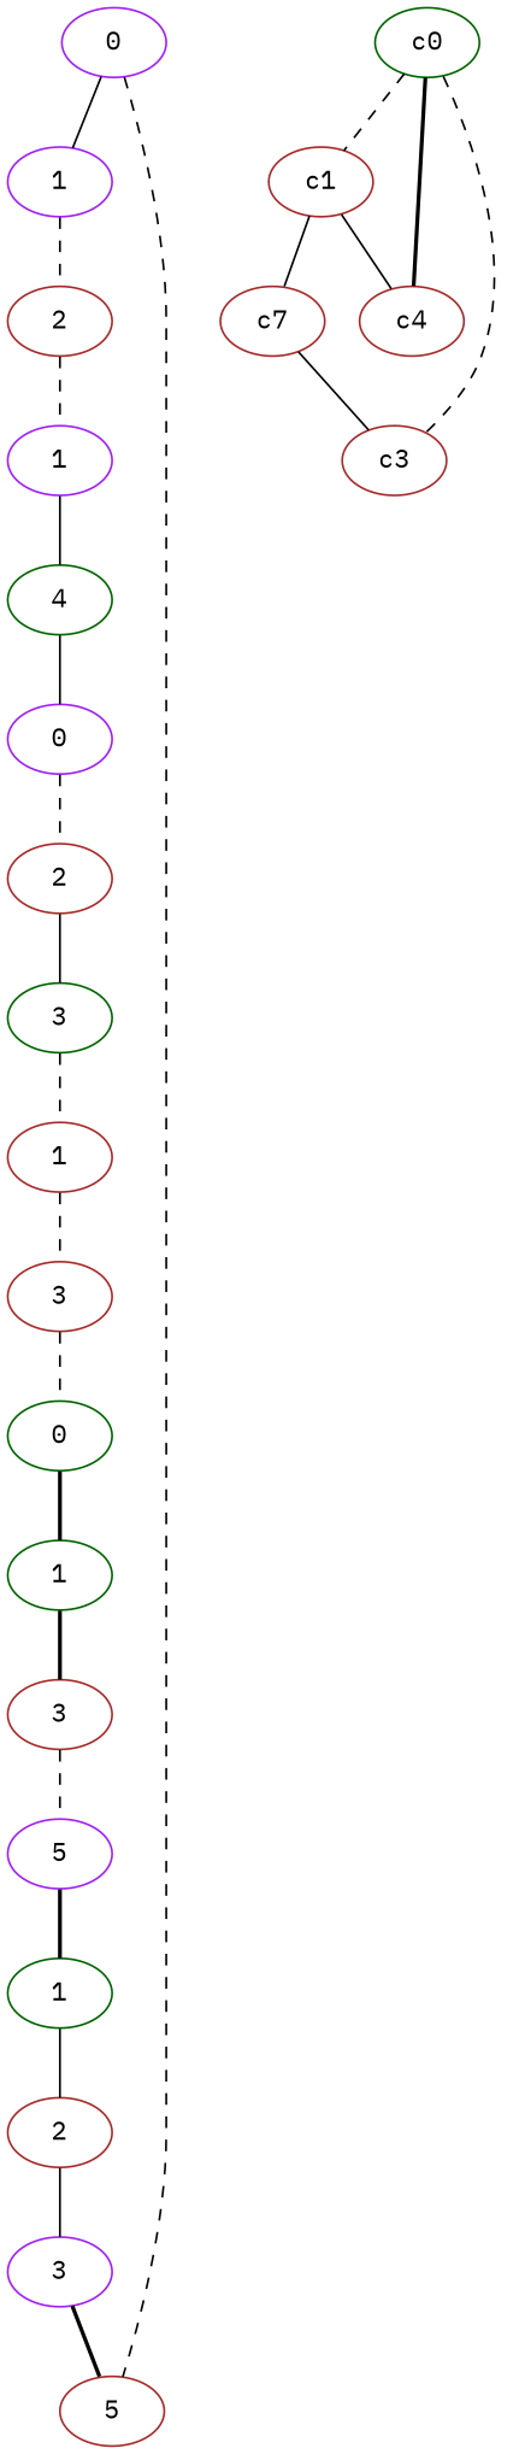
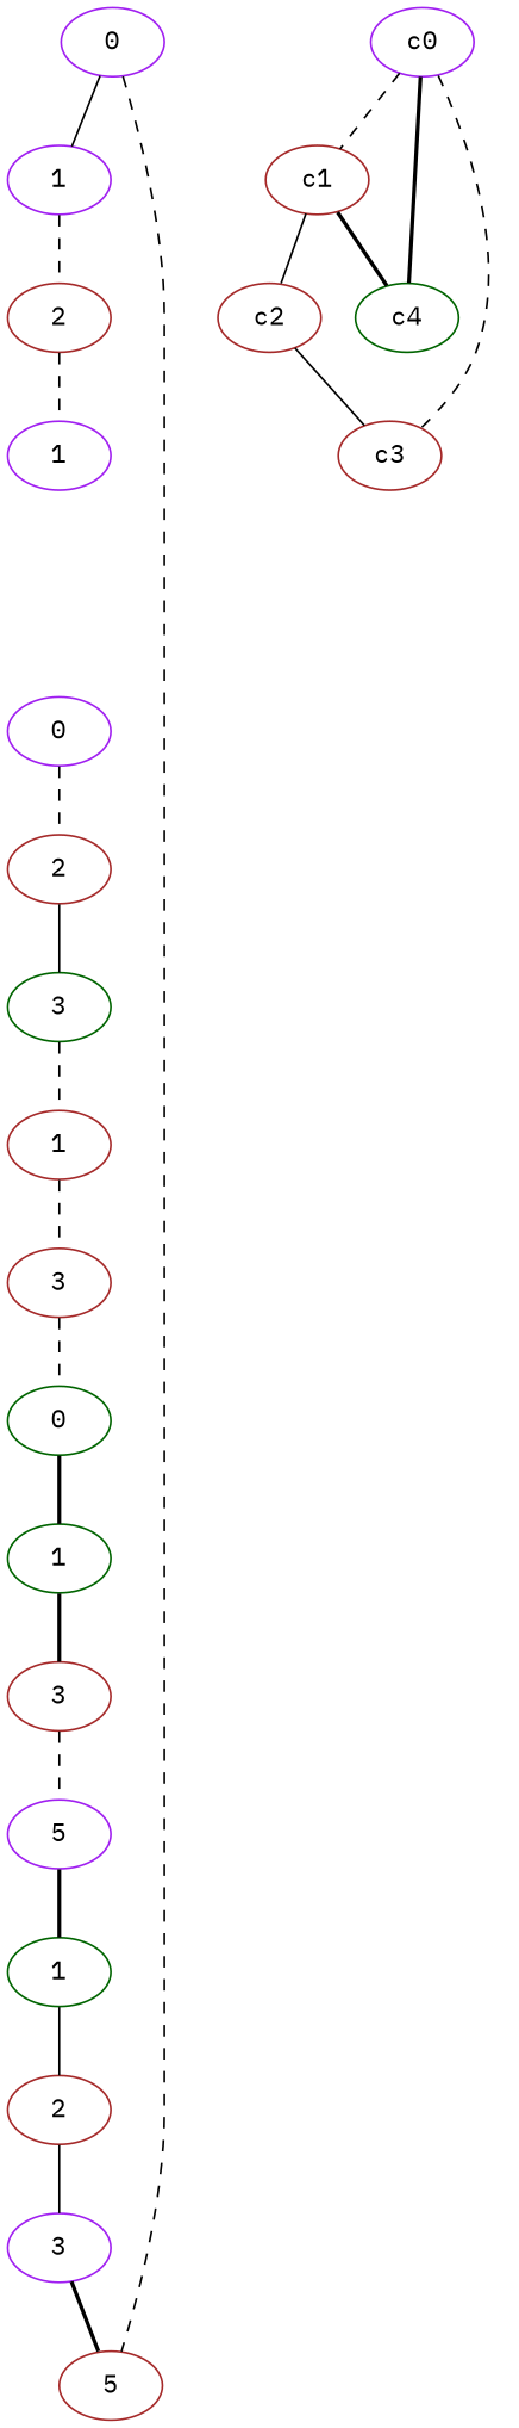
  graph {
    fontname="IBM Plex Mono"
    node [color=brown fontname="IBM Plex Mono"]
    edge [fontname="IBM Plex Mono" style=dashed]
    n1 [color=purple label=0]
    n2 [color=purple label=1]
    n3 [label=5]
    n4 [label=2]
    n5 [color=purple label=1]
-   n6 [color=darkgreen label=4]
    n7 [color=purple label=0]
    n8 [label=2]
    n9 [color=darkgreen label=3]
    n10 [label=1]
    n11 [label=3]
    n12 [color=darkgreen label=0]
    n13 [color=darkgreen label=1]
    n14 [label=3]
    n15 [color=purple label=5]
    n16 [color=darkgreen label=1]
    n17 [label=2]
    n18 [color=purple label=3]
-   c0 [color=darkgreen]
+   c0 [color=purple]
    c1
    c3
-   c4
-   c2 [label=c7]
+   c4 [color=darkgreen]
+   c2
    n1 -- n2 [style=solid]
    n1 -- n3
    n2 -- n4
    n4 -- n5
-   n5 -- n6 [style=solid]
-   n6 -- n7 [style=solid]
    n7 -- n8
    n8 -- n9 [style=solid]
    n9 -- n10
    n10 -- n11
    n11 -- n12
    n12 -- n13 [style=bold]
    n13 -- n14 [style=bold]
    n14 -- n15
    n15 -- n16 [style=bold]
    n16 -- n17 [style=solid]
    n17 -- n18 [style=solid]
    n18 -- n3 [style=bold]
    c0 -- c1
    c0 -- c3
    c0 -- c4 [style=bold]
-   c1 -- c4 [style=solid]
+   c1 -- c4 [style=bold]
    c1 -- c2 [style=solid]
    c2 -- c3 [style=solid]
  }
